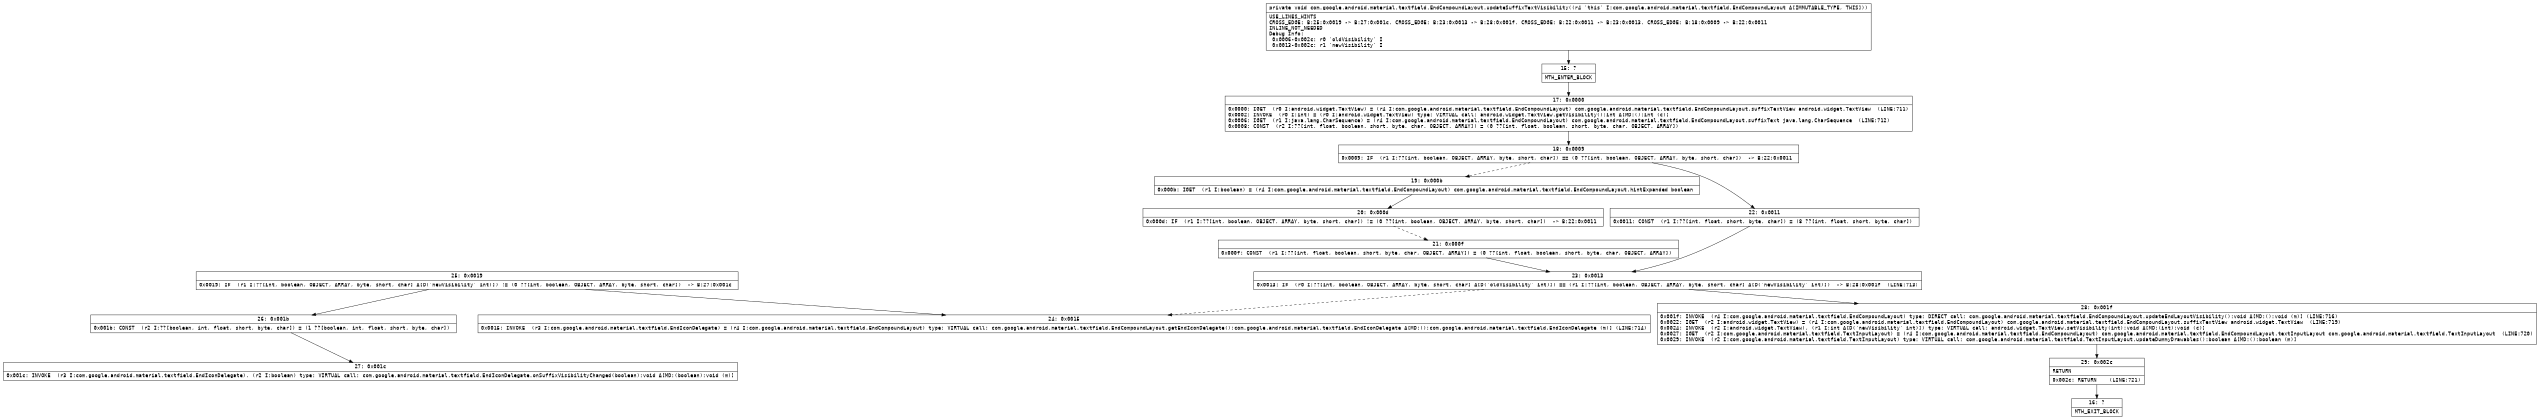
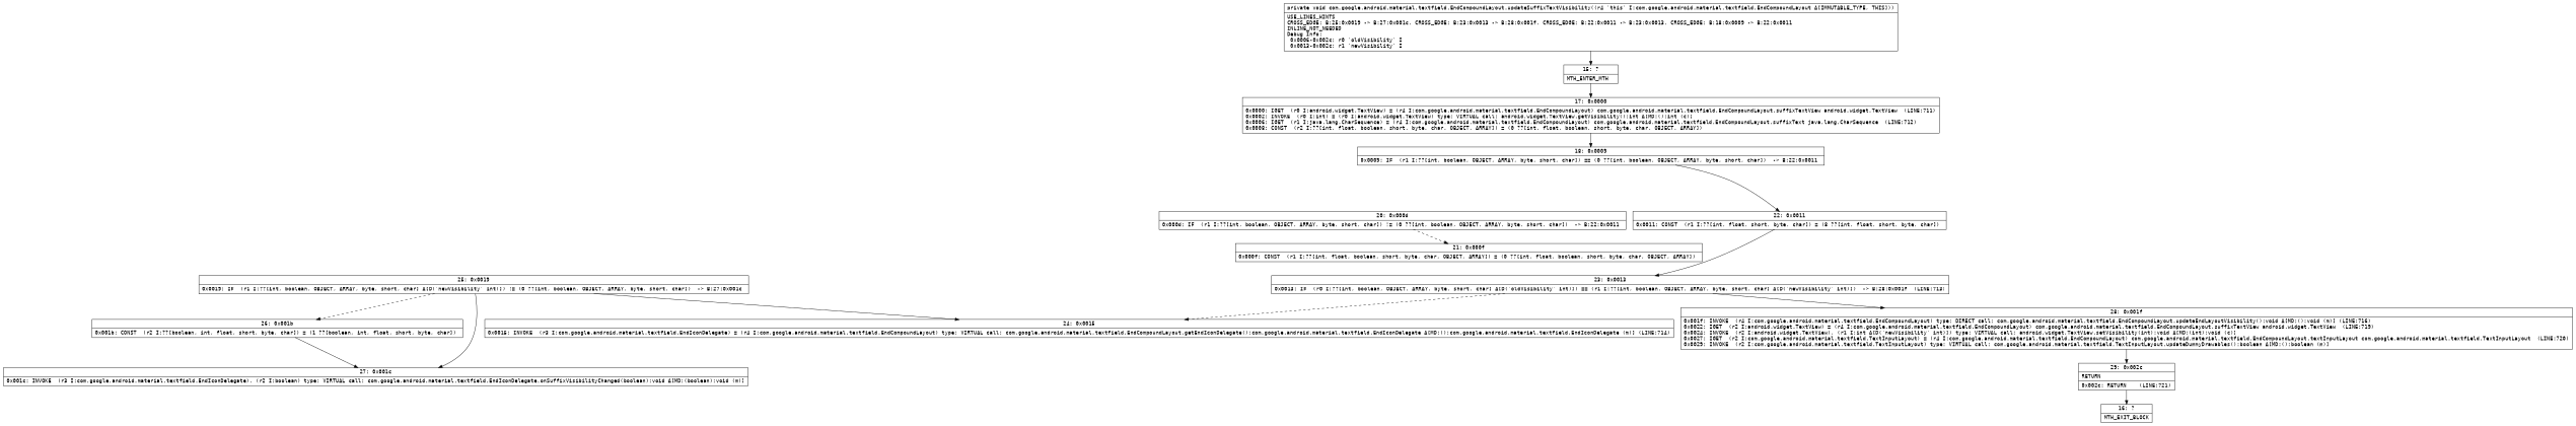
  digraph {
    fontname="DejaVu Sans Mono"
    node [fontname="DejaVu Sans Mono" shape=record]
    edge [fontname="DejaVu Sans Mono"]
-   n1 [label="{15\:\ ?|MTH_ENTER_BLOCK\l}"]
+   n1 [label="{15\:\ ?|MTH_ENTER_MTH\l}"]
    n2 [label="{17\:\ 0x0000|0x0000: IGET  (r0 I:android.widget.TextView) = (r4 I:com.google.android.material.textfield.EndCompoundLayout) com.google.android.material.textfield.EndCompoundLayout.suffixTextView android.widget.TextView  (LINE:711)\l0x0002: INVOKE  (r0 I:int) = (r0 I:android.widget.TextView) type: VIRTUAL call: android.widget.TextView.getVisibility():int A[MD:():int (c)]\l0x0006: IGET  (r1 I:java.lang.CharSequence) = (r4 I:com.google.android.material.textfield.EndCompoundLayout) com.google.android.material.textfield.EndCompoundLayout.suffixText java.lang.CharSequence  (LINE:712)\l0x0008: CONST  (r2 I:??[int, float, boolean, short, byte, char, OBJECT, ARRAY]) = (0 ??[int, float, boolean, short, byte, char, OBJECT, ARRAY]) \l}"]
    n3 [label="{18\:\ 0x0009|0x0009: IF  (r1 I:??[int, boolean, OBJECT, ARRAY, byte, short, char]) == (0 ??[int, boolean, OBJECT, ARRAY, byte, short, char])  \-\> B:22:0x0011 \l}"]
-   n4 [label="{19\:\ 0x000b|0x000b: IGET  (r1 I:boolean) = (r4 I:com.google.android.material.textfield.EndCompoundLayout) com.google.android.material.textfield.EndCompoundLayout.hintExpanded boolean \l}"]
    n5 [label="{22\:\ 0x0011|0x0011: CONST  (r1 I:??[int, float, short, byte, char]) = (8 ??[int, float, short, byte, char]) \l}"]
    n6 [label="{20\:\ 0x000d|0x000d: IF  (r1 I:??[int, boolean, OBJECT, ARRAY, byte, short, char]) != (0 ??[int, boolean, OBJECT, ARRAY, byte, short, char])  \-\> B:22:0x0011 \l}"]
    n7 [label="{23\:\ 0x0013|0x0013: IF  (r0 I:??[int, boolean, OBJECT, ARRAY, byte, short, char] A[D('oldVisibility' int)]) == (r1 I:??[int, boolean, OBJECT, ARRAY, byte, short, char] A[D('newVisibility' int)])  \-\> B:28:0x001f  (LINE:713)\l}"]
    n8 [label="{21\:\ 0x000f|0x000f: CONST  (r1 I:??[int, float, boolean, short, byte, char, OBJECT, ARRAY]) = (0 ??[int, float, boolean, short, byte, char, OBJECT, ARRAY]) \l}"]
    n9 [label="{24\:\ 0x0015|0x0015: INVOKE  (r3 I:com.google.android.material.textfield.EndIconDelegate) = (r4 I:com.google.android.material.textfield.EndCompoundLayout) type: VIRTUAL call: com.google.android.material.textfield.EndCompoundLayout.getEndIconDelegate():com.google.android.material.textfield.EndIconDelegate A[MD:():com.google.android.material.textfield.EndIconDelegate (m)] (LINE:714)\l}"]
    n10 [label="{28\:\ 0x001f|0x001f: INVOKE  (r4 I:com.google.android.material.textfield.EndCompoundLayout) type: DIRECT call: com.google.android.material.textfield.EndCompoundLayout.updateEndLayoutVisibility():void A[MD:():void (m)] (LINE:716)\l0x0022: IGET  (r2 I:android.widget.TextView) = (r4 I:com.google.android.material.textfield.EndCompoundLayout) com.google.android.material.textfield.EndCompoundLayout.suffixTextView android.widget.TextView  (LINE:719)\l0x0024: INVOKE  (r2 I:android.widget.TextView), (r1 I:int A[D('newVisibility' int)]) type: VIRTUAL call: android.widget.TextView.setVisibility(int):void A[MD:(int):void (c)]\l0x0027: IGET  (r2 I:com.google.android.material.textfield.TextInputLayout) = (r4 I:com.google.android.material.textfield.EndCompoundLayout) com.google.android.material.textfield.EndCompoundLayout.textInputLayout com.google.android.material.textfield.TextInputLayout  (LINE:720)\l0x0029: INVOKE  (r2 I:com.google.android.material.textfield.TextInputLayout) type: VIRTUAL call: com.google.android.material.textfield.TextInputLayout.updateDummyDrawables():boolean A[MD:():boolean (m)]\l}"]
    n11 [label="{29\:\ 0x002c|RETURN\l|0x002c: RETURN    (LINE:721)\l}"]
    n12 [label="{25\:\ 0x0019|0x0019: IF  (r1 I:??[int, boolean, OBJECT, ARRAY, byte, short, char] A[D('newVisibility' int)]) != (0 ??[int, boolean, OBJECT, ARRAY, byte, short, char])  \-\> B:27:0x001c \l}"]
    n13 [label="{26\:\ 0x001b|0x001b: CONST  (r2 I:??[boolean, int, float, short, byte, char]) = (1 ??[boolean, int, float, short, byte, char]) \l}"]
    n14 [label="{27\:\ 0x001c|0x001c: INVOKE  (r3 I:com.google.android.material.textfield.EndIconDelegate), (r2 I:boolean) type: VIRTUAL call: com.google.android.material.textfield.EndIconDelegate.onSuffixVisibilityChanged(boolean):void A[MD:(boolean):void (m)]\l}"]
    n15 [label="{16\:\ ?|MTH_EXIT_BLOCK\l}"]
    n16 [label="{private void com.google.android.material.textfield.EndCompoundLayout.updateSuffixTextVisibility((r4 'this' I:com.google.android.material.textfield.EndCompoundLayout A[IMMUTABLE_TYPE, THIS]))  | USE_LINES_HINTS\lCROSS_EDGE: B:25:0x0019 \-\> B:27:0x001c, CROSS_EDGE: B:23:0x0013 \-\> B:28:0x001f, CROSS_EDGE: B:22:0x0011 \-\> B:23:0x0013, CROSS_EDGE: B:18:0x0009 \-\> B:22:0x0011\lINLINE_NOT_NEEDED\lDebug Info:\l  0x0006\-0x002c: r0 'oldVisibility' I\l  0x0013\-0x002c: r1 'newVisibility' I\l}"]
    n1 -> n2
    n2 -> n3
-   n3 -> n4 [style=dashed]
    n3 -> n5
-   n4 -> n6
    n5 -> n7
    n6 -> n8 [style=dashed]
    n7 -> n9 [style=dashed]
    n7 -> n10
-   n8 -> n7
    n10 -> n11
    n11 -> n15
    n12 -> n9
-   n12 -> n13 [style=solid]
+   n12 -> n13 [style=dashed]
+   n12 -> n14
    n13 -> n14
    n16 -> n1
  }
